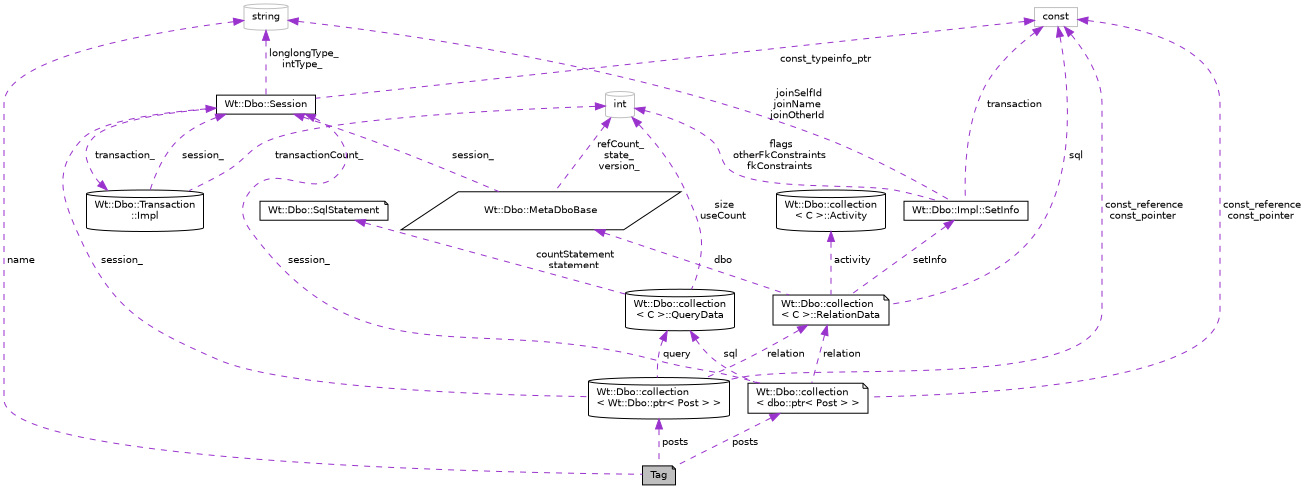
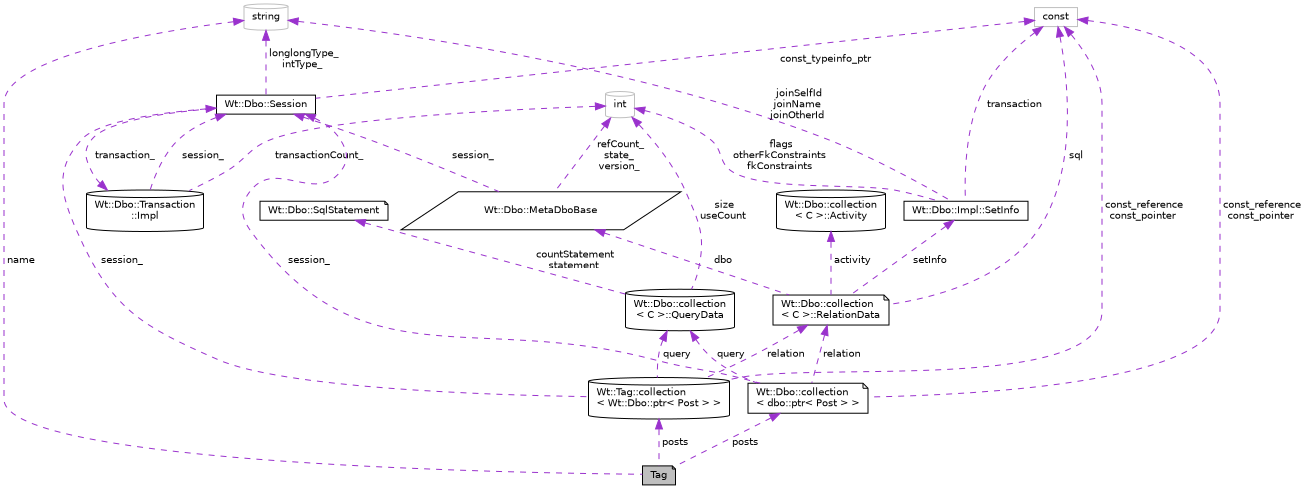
  digraph {
    rankdir=TB
    node [color=black fillcolor=white fontname=Helvetica fontsize=10 shape=cylinder style=filled]
    edge [color=darkorchid3 dir=back fontname=Helvetica fontsize=10 labelfontname=Helvetica labelfontsize=10 style=dashed]
    n1 [fillcolor=grey75 fontcolor=black height=0.2 label=Tag shape=note width=0.4]
-   n2 [height=0.2 label="Wt::Dbo::collection\l\< Wt::Dbo::ptr\< Post \> \>" width=0.4]
+   n2 [height=0.2 label="Wt::Tag::collection\l\< Wt::Dbo::ptr\< Post \> \>" width=0.4]
    n3 [height=0.2 label="Wt::Dbo::collection\l\< C \>::QueryData" width=0.4]
    n4 [height=0.2 label="Wt::Dbo::collection\l\< dbo::ptr\< Post \> \>" shape=note width=0.4]
    n5 [height=0.2 label="Wt::Dbo::SqlStatement" shape=note width=0.4]
    n6 [color=grey75 height=0.2 label=int width=0.4]
    n7 [height=0.2 label="Wt::Dbo::Transaction\l::Impl" width=0.4]
    n8 [height=0.2 label="Wt::Dbo::MetaDboBase" shape=parallelogram width=0.4]
    n9 [height=0.2 label="Wt::Dbo::Impl::SetInfo" shape=box width=0.4]
    n10 [height=0.2 label="Wt::Dbo::Session" shape=box width=0.4]
    n11 [height=0.2 label="Wt::Dbo::collection\l\< C \>::RelationData" shape=note width=0.4]
    n12 [color=grey75 height=0.2 label=string width=0.4]
    n13 [color=grey75 height=0.2 label=const shape=box width=0.4]
    n14 [height=0.2 label="Wt::Dbo::collection\l\< C \>::Activity" width=0.4]
    n2 -> n1 [label=" posts"]
    n3 -> n2 [label=" query"]
-   n3 -> n4 [label=" sql"]
+   n3 -> n4 [label=" query"]
    n4 -> n1 [label=" posts"]
    n5 -> n3 [label=" countStatement\nstatement"]
    n6 -> n3 [label=" size\nuseCount"]
    n6 -> n7 [label=" transactionCount_"]
    n6 -> n8 [label=" refCount_\nstate_\nversion_"]
    n6 -> n9 [label=" flags\notherFkConstraints\nfkConstraints"]
    n7 -> n10 [label=" transaction_"]
    n8 -> n11 [label=" dbo"]
    n9 -> n11 [label=" setInfo"]
    n10 -> n2 [label=" session_"]
    n10 -> n4 [label=" session_"]
    n10 -> n7 [label=" session_"]
    n10 -> n8 [label=" session_"]
    n11 -> n2 [label=" relation"]
    n11 -> n4 [label=" relation"]
    n12 -> n1 [label=" name"]
    n12 -> n9 [label=" joinSelfId\njoinName\njoinOtherId"]
    n12 -> n10 [label=" longlongType_\nintType_"]
    n13 -> n2 [label=" const_reference\nconst_pointer"]
    n13 -> n4 [label=" const_reference\nconst_pointer"]
    n13 -> n9 [label=" transaction"]
    n13 -> n10 [label=" const_typeinfo_ptr"]
    n13 -> n11 [label=" sql"]
    n14 -> n11 [label=" activity"]
  }
